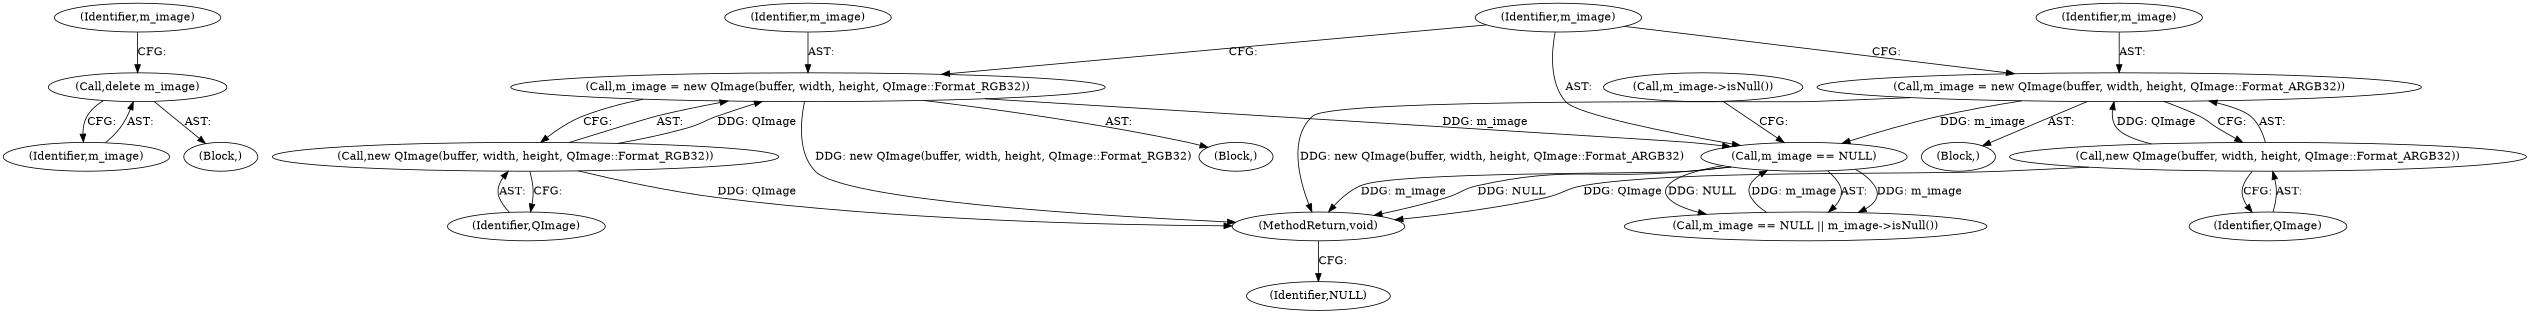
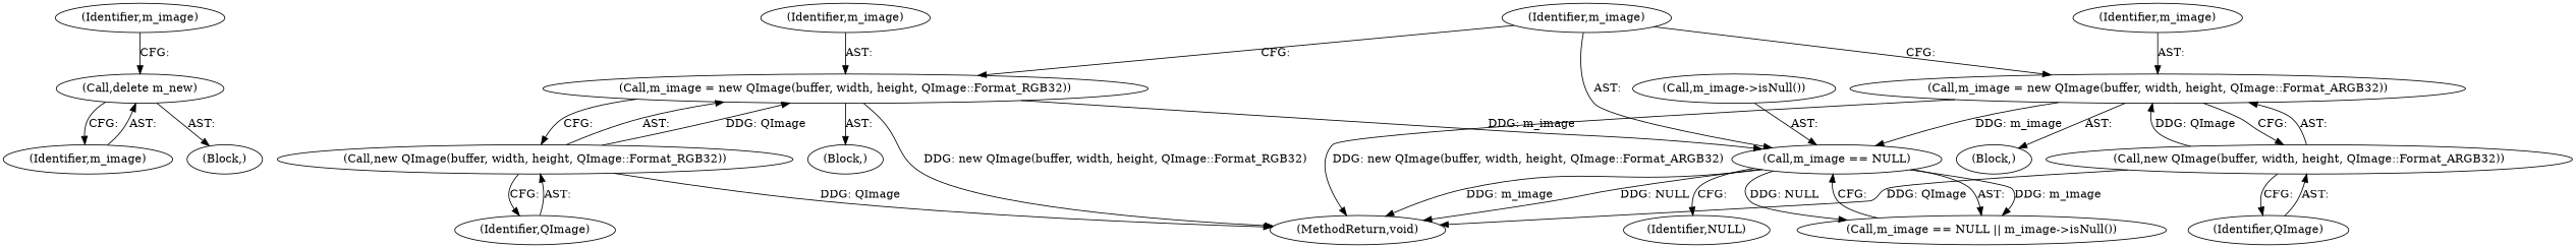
  digraph {
-   n1 [label="(Call,delete m_image)"]
+   n1 [label="(Call,delete m_new)"]
    n2 [label="(Identifier,m_image)"]
    n3 [label="(Block,)"]
    n4 [label="(MethodReturn,void)"]
    n5 [label="(Call,m_image == NULL)"]
    n6 [label="(Identifier,NULL)"]
    n7 [label="(Call,m_image == NULL || m_image->isNull())"]
    n8 [label="(Call,m_image = new QImage(buffer, width, height, QImage::Format_RGB32))"]
    n9 [label="(Call,new QImage(buffer, width, height, QImage::Format_RGB32))"]
    n10 [label="(Block,)"]
    n11 [label="(Identifier,QImage)"]
    n12 [label="(Call,m_image = new QImage(buffer, width, height, QImage::Format_ARGB32))"]
    n13 [label="(Call,new QImage(buffer, width, height, QImage::Format_ARGB32))"]
    n14 [label="(Block,)"]
    n15 [label="(Identifier,QImage)"]
    n16 [label="(Call,m_image->isNull())"]
    n17 [label="(Identifier,m_image)"]
    n18 [label="(Identifier,m_image)"]
    n19 [label="(Identifier,m_image)"]
    n20 [label="(Identifier,m_image)"]
    n1 -> n2 [label="CFG: "]
    n1 -> n3 [label="AST: "]
    n2 -> n1 [label="AST: "]
    n5 -> n4 [label="DDG: m_image"]
    n5 -> n4 [label="DDG: NULL"]
-   n4 -> n6 [label="CFG: "]
+   n5 -> n6 [label="CFG: "]
    n5 -> n7 [label="AST: "]
    n5 -> n7 [label="DDG: m_image"]
    n5 -> n7 [label="DDG: NULL"]
-   n7 -> n5 [label="DDG: m_image"]
+   n7 -> n5 [label="CFG: "]
    n8 -> n4 [label="DDG: new QImage(buffer, width, height, QImage::Format_RGB32)"]
    n8 -> n5 [label="DDG: m_image"]
    n8 -> n9 [label="CFG: "]
    n8 -> n10 [label="AST: "]
    n9 -> n4 [label="DDG: QImage"]
    n9 -> n8 [label="AST: "]
    n9 -> n8 [label="DDG: QImage"]
    n9 -> n11 [label="CFG: "]
    n11 -> n9 [label="AST: "]
    n12 -> n4 [label="DDG: new QImage(buffer, width, height, QImage::Format_ARGB32)"]
    n12 -> n5 [label="DDG: m_image"]
    n12 -> n13 [label="CFG: "]
    n12 -> n14 [label="AST: "]
    n13 -> n4 [label="DDG: QImage"]
    n13 -> n12 [label="AST: "]
    n13 -> n12 [label="DDG: QImage"]
    n13 -> n15 [label="CFG: "]
    n15 -> n13 [label="AST: "]
-   n16 -> n5 [label="CFG: "]
+   n16 -> n5 [label="AST: "]
    n17 -> n5 [label="AST: "]
    n17 -> n8 [label="CFG: "]
    n17 -> n12 [label="CFG: "]
    n18 -> n8 [label="AST: "]
    n19 -> n12 [label="AST: "]
    n20 -> n1 [label="CFG: "]
  }
